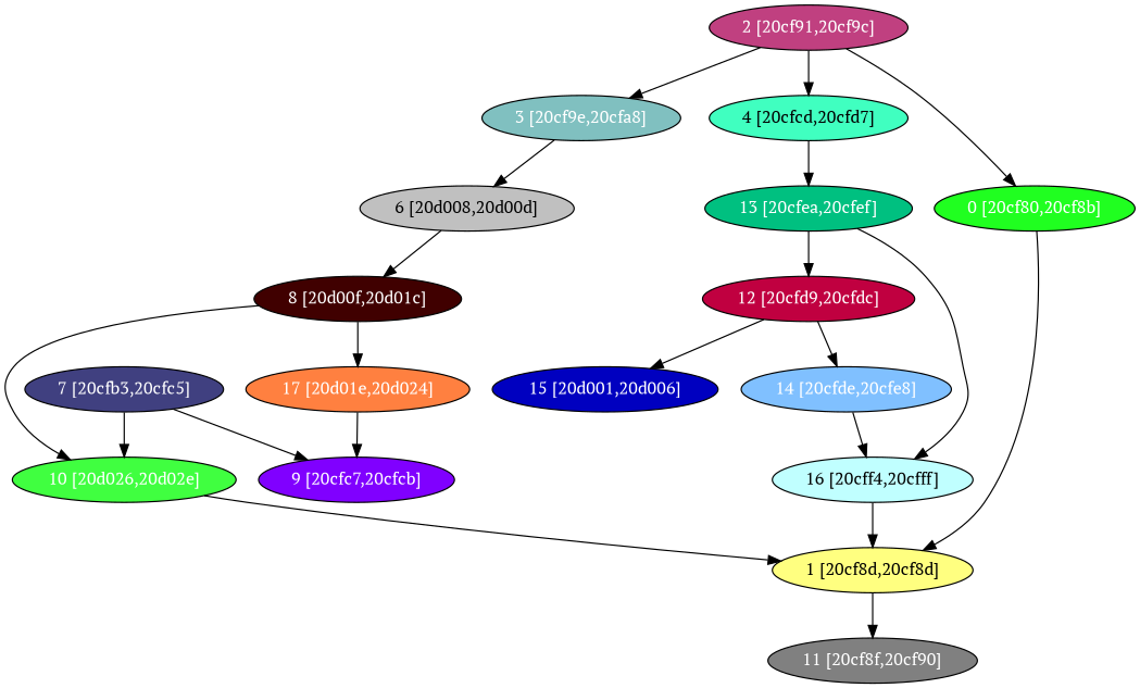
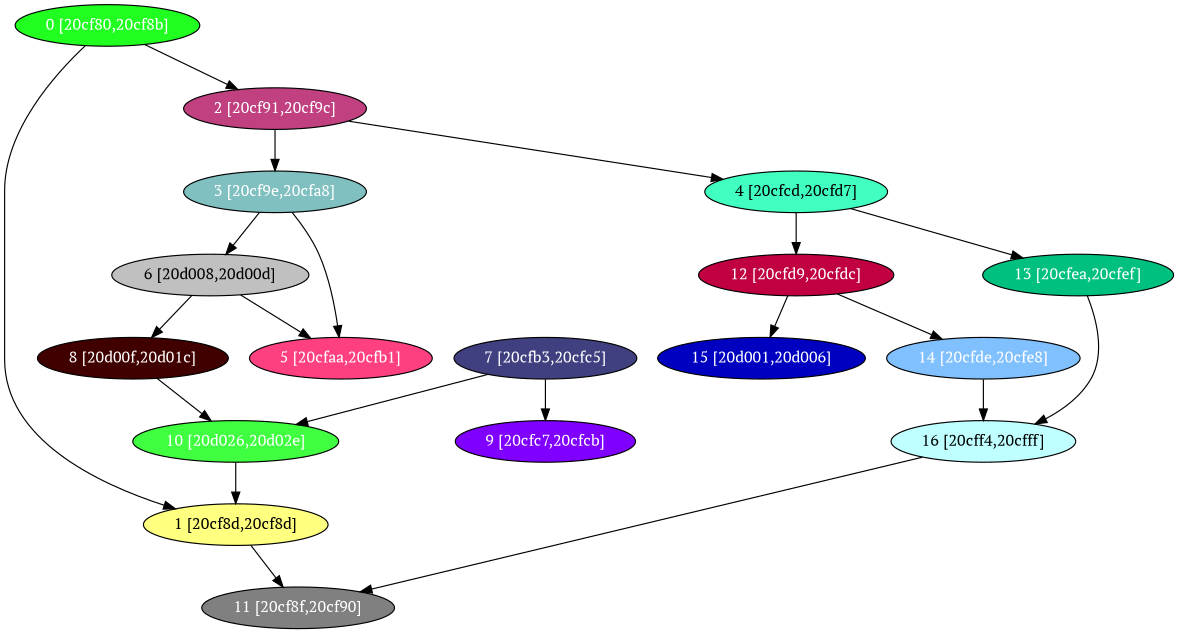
  digraph {
    fontname="PT Serif"
    node [fontcolor="#ffffff" fontname="PT Serif" shape=oval style=filled]
    edge [fontname="PT Serif"]
    n1 [fillcolor="#20FF20" label="0 [20cf80,20cf8b]"]
    n2 [fillcolor="#FFFF80" fontcolor="#000000" label="1 [20cf8d,20cf8d]"]
    n3 [fillcolor="#C04080" label="2 [20cf91,20cf9c]"]
    n4 [fillcolor="#808080" label="11 [20cf8f,20cf90]"]
    n5 [fillcolor="#80C0C0" label="3 [20cf9e,20cfa8]"]
    n6 [fillcolor="#40FFC0" fontcolor="#000000" label="4 [20cfcd,20cfd7]"]
+   n7 [fillcolor="#FF4080" label="5 [20cfaa,20cfb1]"]
    n8 [fillcolor="#C0C0C0" fontcolor="#000000" label="6 [20d008,20d00d]"]
    n9 [fillcolor="#C00040" label="12 [20cfd9,20cfdc]"]
    n10 [fillcolor="#00C080" label="13 [20cfea,20cfef]"]
    n11 [fillcolor="#400000" label="8 [20d00f,20d01c]"]
    n12 [fillcolor="#80C0FF" label="14 [20cfde,20cfe8]"]
    n13 [fillcolor="#0000C0" label="15 [20d001,20d006]"]
    n14 [fillcolor="#C0FFFF" fontcolor="#000000" label="16 [20cff4,20cfff]"]
    n15 [fillcolor="#404080" label="7 [20cfb3,20cfc5]"]
    n16 [fillcolor="#8000FF" label="9 [20cfc7,20cfcb]"]
    n17 [fillcolor="#40FF40" label="10 [20d026,20d02e]"]
-   n18 [fillcolor="#FF8040" label="17 [20d01e,20d024]"]
    n1 -> n2
-   n3 -> n1
+   n1 -> n3
    n2 -> n4
    n3 -> n5
    n3 -> n6
+   n5 -> n7
    n5 -> n8
-   n10 -> n9
+   n6 -> n9
    n6 -> n10
+   n8 -> n7
    n8 -> n11
    n9 -> n12
    n9 -> n13
    n10 -> n14
    n11 -> n17
-   n11 -> n18
    n12 -> n14
-   n14 -> n2
+   n14 -> n4
    n15 -> n16
    n15 -> n17
    n17 -> n2
-   n18 -> n16
  }
